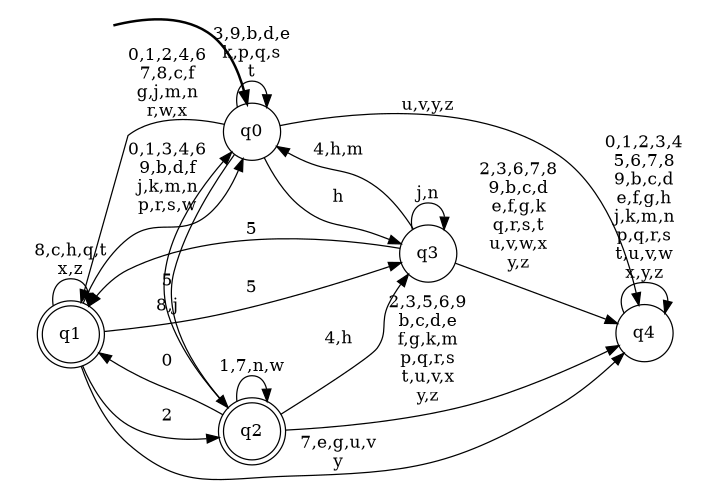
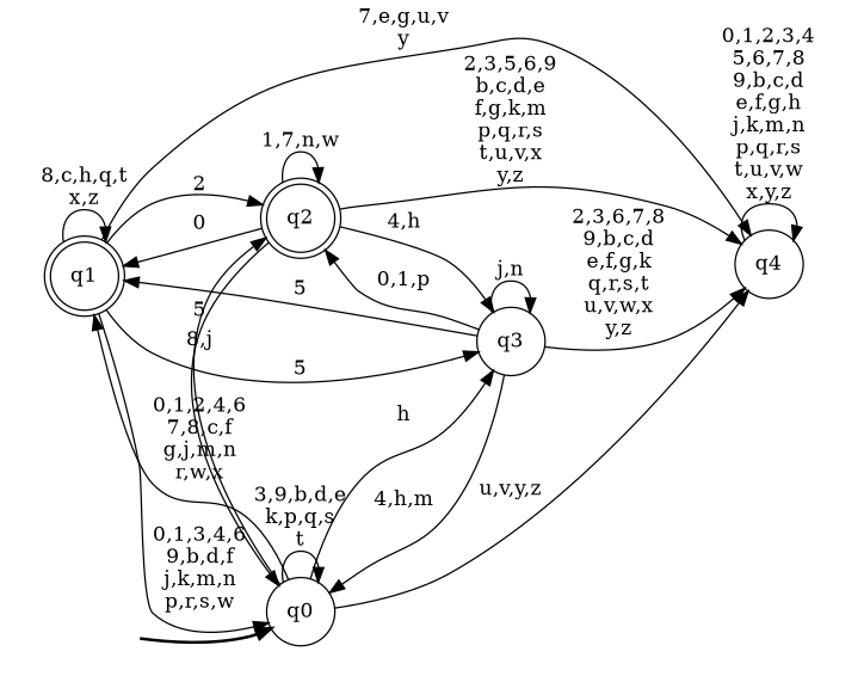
  digraph {
    rankdir=LR
    node [shape=circle style=filled color=black fillcolor=white]
    __start0 [height=0 shape=none style=invis width=0 color="" fillcolor=""]
    n2 [label=q0 style="rounded,filled"]
    n3 [label=q1 shape=doublecircle style="rounded,filled"]
    n4 [label=q2 shape=doublecircle]
    n5 [label=q3]
    n6 [label=q4]
    subgraph cluster_1 {
      nodesep=0.15
      ranksep=0.15
      style=invis
      __start0
      n2
    }
    __start0 -> n2 [penwidth=2]
    n2 -> n2 [label="3,9,b,d,e\nk,p,q,s\nt"]
    n2 -> n3 [label="0,1,2,4,6\n7,8,c,f\ng,j,m,n\nr,w,x"]
    n2 -> n4 [label=5]
    n2 -> n5 [label=h]
    n2 -> n6 [label="u,v,y,z"]
    n3 -> n2 [label="0,1,3,4,6\n9,b,d,f\nj,k,m,n\np,r,s,w"]
    n3 -> n3 [label="8,c,h,q,t\nx,z"]
    n3 -> n4 [label=2]
    n3 -> n5 [label=5]
    n3 -> n6 [label="7,e,g,u,v\ny"]
    n4 -> n2 [label="8,j"]
    n4 -> n3 [label=0]
    n4 -> n4 [label="1,7,n,w"]
    n4 -> n5 [label="4,h"]
    n4 -> n6 [label="2,3,5,6,9\nb,c,d,e\nf,g,k,m\np,q,r,s\nt,u,v,x\ny,z"]
    n5 -> n2 [label="4,h,m"]
    n5 -> n3 [label=5]
+   n5 -> n4 [label="0,1,p"]
    n5 -> n5 [label="j,n"]
    n5 -> n6 [label="2,3,6,7,8\n9,b,c,d\ne,f,g,k\nq,r,s,t\nu,v,w,x\ny,z"]
    n6 -> n6 [label="0,1,2,3,4\n5,6,7,8\n9,b,c,d\ne,f,g,h\nj,k,m,n\np,q,r,s\nt,u,v,w\nx,y,z"]
  }
